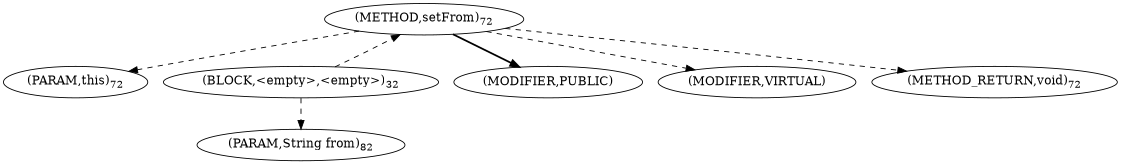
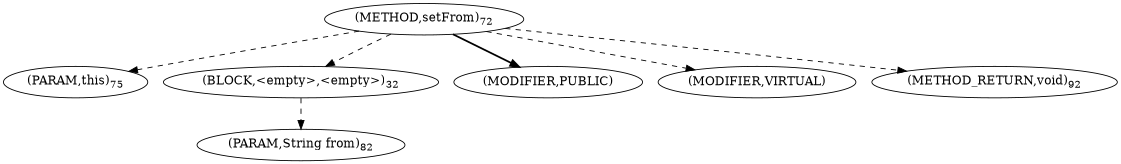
  digraph {
    edge [style=dashed]
    n1 [label=<(METHOD,setFrom)<SUB>72</SUB>>]
-   n2 [label=<(PARAM,this)<SUB>72</SUB>>]
+   n2 [label=<(PARAM,this)<SUB>75</SUB>>]
    n3 [label=<(BLOCK,&lt;empty&gt;,&lt;empty&gt;)<SUB>32</SUB>>]
    n4 [label=<(MODIFIER,PUBLIC)>]
    n5 [label=<(MODIFIER,VIRTUAL)>]
-   n6 [label=<(METHOD_RETURN,void)<SUB>72</SUB>>]
+   n6 [label=<(METHOD_RETURN,void)<SUB>92</SUB>>]
    n7 [label=<(PARAM,String from)<SUB>82</SUB>>]
    n1 -> n2
-   n3 -> n1
+   n1 -> n3
    n1 -> n4 [style=bold]
    n1 -> n5
    n1 -> n6
    n3 -> n7
  }
